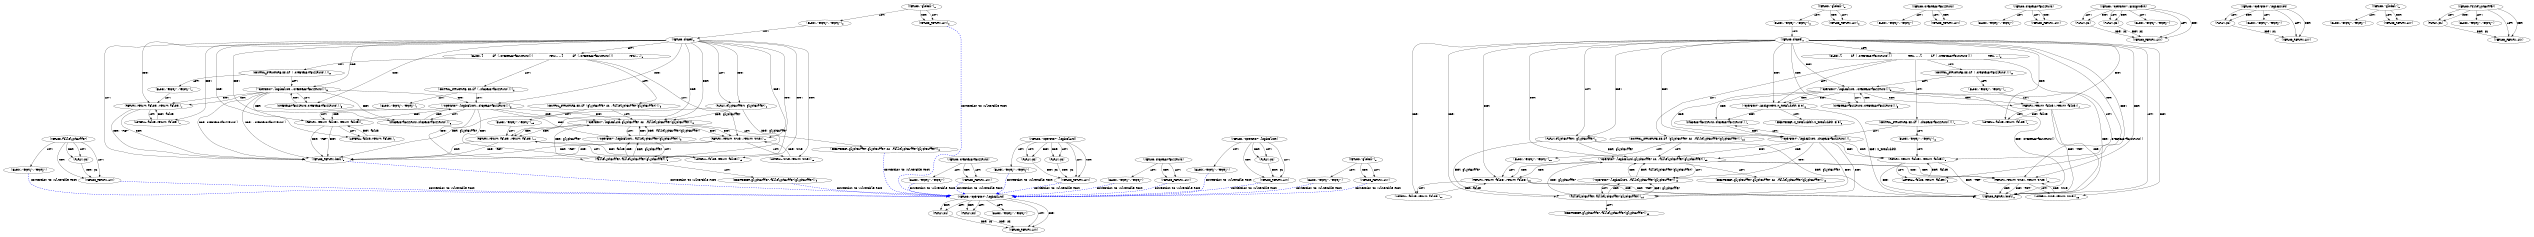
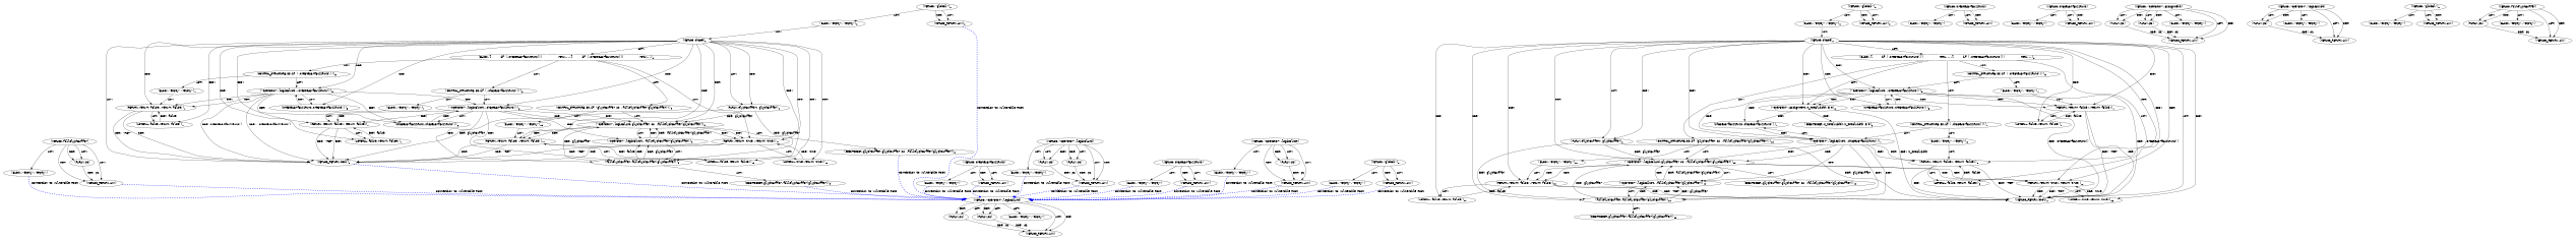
  digraph {
    fontname="DejaVu Sans Mono"
    node [fontname="DejaVu Sans Mono"]
    edge [fontname="DejaVu Sans Mono"]
    n1 [label=<(METHOD,&lt;operator&gt;.logicalAnd)>]
    n2 [label=<(PARAM,p1)>]
    n3 [label=<(PARAM,p2)>]
    n4 [label=<(BLOCK,&lt;empty&gt;,&lt;empty&gt;)>]
    n5 [label=<(METHOD_RETURN,ANY)>]
    n6 [label=<(METHOD,&lt;global&gt;)<SUB>1</SUB>>]
    n7 [label=<(BLOCK,&lt;empty&gt;,&lt;empty&gt;)<SUB>1</SUB>>]
    n8 [label=<(METHOD_RETURN,ANY)<SUB>1</SUB>>]
    n9 [label=<(METHOD,shape)<SUB>1</SUB>>]
    n10 [label=<(PARAM,GlyphBuffer* glyphBuffer)<SUB>1</SUB>>]
    n11 [label=<(BLOCK,{      if (!createHarfBuzzRuns())          retu...,{      if (!createHarfBuzzRuns())          retu...)<SUB>2</SUB>>]
    n12 [label=<(&lt;operator&gt;.logicalNot,!createHarfBuzzRuns())<SUB>3</SUB>>]
    n13 [label=<(createHarfBuzzRuns,createHarfBuzzRuns())<SUB>3</SUB>>]
    n14 [label=<(RETURN,return false;,return false;)<SUB>4</SUB>>]
    n15 [label=<(LITERAL,false,return false;)<SUB>4</SUB>>]
    n16 [label=<(&lt;operator&gt;.assignment,m_totalWidth = 0)<SUB>6</SUB>>]
    n17 [label=<(&lt;operator&gt;.logicalNot,!shapeHarfBuzzRuns())<SUB>7</SUB>>]
    n18 [label=<(RETURN,return false;,return false;)<SUB>8</SUB>>]
    n19 [label=<(LITERAL,false,return false;)<SUB>8</SUB>>]
    n20 [label=<(&lt;operator&gt;.logicalAnd,glyphBuffer &amp;&amp; !fillGlyphBuffer(glyphBuffer))<SUB>10</SUB>>]
    n21 [label=<(fillGlyphBuffer,fillGlyphBuffer(glyphBuffer))<SUB>10</SUB>>]
    n22 [label=<(RETURN,return false;,return false;)<SUB>11</SUB>>]
    n23 [label=<(LITERAL,false,return false;)<SUB>11</SUB>>]
    n24 [label=<(RETURN,return true;,return true;)<SUB>13</SUB>>]
    n25 [label=<(LITERAL,true,return true;)<SUB>13</SUB>>]
    n26 [label=<(METHOD_RETURN,bool)<SUB>1</SUB>>]
    n27 [label=<(CONTROL_STRUCTURE,IF,if (!createHarfBuzzRuns()))<SUB>3</SUB>>]
    n28 [label=<(CONTROL_STRUCTURE,IF,if (!shapeHarfBuzzRuns()))<SUB>7</SUB>>]
    n29 [label=<(CONTROL_STRUCTURE,IF,if (glyphBuffer &amp;&amp; !fillGlyphBuffer(glyphBuffer)))<SUB>10</SUB>>]
    n30 [label=<(shapeHarfBuzzRuns,shapeHarfBuzzRuns())<SUB>7</SUB>>]
    n31 [label=<(IDENTIFIER,m_totalWidth,m_totalWidth = 0)<SUB>6</SUB>>]
    n32 [label=<(&lt;operator&gt;.logicalNot,!fillGlyphBuffer(glyphBuffer))<SUB>10</SUB>>]
    n33 [label=<(IDENTIFIER,glyphBuffer,glyphBuffer &amp;&amp; !fillGlyphBuffer(glyphBuffer))<SUB>10</SUB>>]
    n34 [label=<(IDENTIFIER,glyphBuffer,fillGlyphBuffer(glyphBuffer))<SUB>10</SUB>>]
    n35 [label=<(BLOCK,&lt;empty&gt;,&lt;empty&gt;)<SUB>4</SUB>>]
    n36 [label=<(BLOCK,&lt;empty&gt;,&lt;empty&gt;)<SUB>8</SUB>>]
    n37 [label=<(BLOCK,&lt;empty&gt;,&lt;empty&gt;)<SUB>11</SUB>>]
    n38 [label=<(METHOD,createHarfBuzzRuns)>]
    n39 [label=<(BLOCK,&lt;empty&gt;,&lt;empty&gt;)>]
    n40 [label=<(METHOD_RETURN,ANY)>]
    n41 [label=<(METHOD,shapeHarfBuzzRuns)>]
    n42 [label=<(BLOCK,&lt;empty&gt;,&lt;empty&gt;)>]
    n43 [label=<(METHOD_RETURN,ANY)>]
    n44 [label=<(METHOD,&lt;operator&gt;.assignment)>]
    n45 [label=<(PARAM,p1)>]
    n46 [label=<(PARAM,p2)>]
    n47 [label=<(BLOCK,&lt;empty&gt;,&lt;empty&gt;)>]
    n48 [label=<(METHOD_RETURN,ANY)>]
    n49 [label=<(METHOD,&lt;operator&gt;.logicalNot)>]
    n50 [label=<(PARAM,p1)>]
    n51 [label=<(BLOCK,&lt;empty&gt;,&lt;empty&gt;)>]
    n52 [label=<(METHOD_RETURN,ANY)>]
    n53 [label=<(METHOD,&lt;global&gt;)<SUB>1</SUB>>]
    n54 [label=<(BLOCK,&lt;empty&gt;,&lt;empty&gt;)>]
    n55 [label=<(METHOD_RETURN,ANY)>]
    n56 [label=<(METHOD,fillGlyphBuffer)>]
    n57 [label=<(PARAM,p1)>]
    n58 [label=<(BLOCK,&lt;empty&gt;,&lt;empty&gt;)>]
    n59 [label=<(METHOD_RETURN,ANY)>]
    n60 [label=<(METHOD,fillGlyphBuffer)>]
    n61 [label=<(PARAM,p1)>]
    n62 [label=<(BLOCK,&lt;empty&gt;,&lt;empty&gt;)>]
    n63 [label=<(METHOD_RETURN,ANY)>]
    n64 [label=<(METHOD,&lt;global&gt;)<SUB>1</SUB>>]
    n65 [label=<(BLOCK,&lt;empty&gt;,&lt;empty&gt;)<SUB>1</SUB>>]
    n66 [label=<(METHOD_RETURN,ANY)<SUB>1</SUB>>]
    n67 [label=<(METHOD,shape)<SUB>1</SUB>>]
    n68 [label=<(PARAM,GlyphBuffer* glyphBuffer)<SUB>1</SUB>>]
    n69 [label=<(BLOCK,{      if (!createHarfBuzzRuns())          retu...,{      if (!createHarfBuzzRuns())          retu...)<SUB>2</SUB>>]
    n70 [label=<(&lt;operator&gt;.logicalNot,!createHarfBuzzRuns())<SUB>3</SUB>>]
    n71 [label=<(createHarfBuzzRuns,createHarfBuzzRuns())<SUB>3</SUB>>]
    n72 [label=<(RETURN,return false;,return false;)<SUB>4</SUB>>]
    n73 [label=<(LITERAL,false,return false;)<SUB>4</SUB>>]
    n74 [label=<(&lt;operator&gt;.logicalNot,!shapeHarfBuzzRuns())<SUB>6</SUB>>]
    n75 [label=<(RETURN,return false;,return false;)<SUB>7</SUB>>]
    n76 [label=<(LITERAL,false,return false;)<SUB>7</SUB>>]
    n77 [label=<(&lt;operator&gt;.logicalAnd,glyphBuffer &amp;&amp; !fillGlyphBuffer(glyphBuffer))<SUB>9</SUB>>]
    n78 [label=<(fillGlyphBuffer,fillGlyphBuffer(glyphBuffer))<SUB>9</SUB>>]
    n79 [label=<(RETURN,return false;,return false;)<SUB>10</SUB>>]
    n80 [label=<(LITERAL,false,return false;)<SUB>10</SUB>>]
    n81 [label=<(RETURN,return true;,return true;)<SUB>12</SUB>>]
    n82 [label=<(LITERAL,true,return true;)<SUB>12</SUB>>]
    n83 [label=<(METHOD_RETURN,bool)<SUB>1</SUB>>]
    n84 [label=<(CONTROL_STRUCTURE,IF,if (!createHarfBuzzRuns()))<SUB>3</SUB>>]
    n85 [label=<(CONTROL_STRUCTURE,IF,if (!shapeHarfBuzzRuns()))<SUB>6</SUB>>]
    n86 [label=<(CONTROL_STRUCTURE,IF,if (glyphBuffer &amp;&amp; !fillGlyphBuffer(glyphBuffer)))<SUB>9</SUB>>]
    n87 [label=<(shapeHarfBuzzRuns,shapeHarfBuzzRuns())<SUB>6</SUB>>]
    n88 [label=<(&lt;operator&gt;.logicalNot,!fillGlyphBuffer(glyphBuffer))<SUB>9</SUB>>]
    n89 [label=<(IDENTIFIER,glyphBuffer,glyphBuffer &amp;&amp; !fillGlyphBuffer(glyphBuffer))<SUB>9</SUB>>]
    n90 [label=<(IDENTIFIER,glyphBuffer,fillGlyphBuffer(glyphBuffer))<SUB>9</SUB>>]
    n91 [label=<(BLOCK,&lt;empty&gt;,&lt;empty&gt;)<SUB>4</SUB>>]
    n92 [label=<(BLOCK,&lt;empty&gt;,&lt;empty&gt;)<SUB>7</SUB>>]
    n93 [label=<(BLOCK,&lt;empty&gt;,&lt;empty&gt;)<SUB>10</SUB>>]
    n94 [label=<(METHOD,createHarfBuzzRuns)>]
    n95 [label=<(BLOCK,&lt;empty&gt;,&lt;empty&gt;)>]
    n96 [label=<(METHOD_RETURN,ANY)>]
    n97 [label=<(METHOD,&lt;operator&gt;.logicalAnd)>]
    n98 [label=<(PARAM,p1)>]
    n99 [label=<(PARAM,p2)>]
    n100 [label=<(BLOCK,&lt;empty&gt;,&lt;empty&gt;)>]
    n101 [label=<(METHOD_RETURN,ANY)>]
    n102 [label=<(METHOD,shapeHarfBuzzRuns)>]
    n103 [label=<(BLOCK,&lt;empty&gt;,&lt;empty&gt;)>]
    n104 [label=<(METHOD_RETURN,ANY)>]
    n105 [label=<(METHOD,&lt;operator&gt;.logicalNot)>]
    n106 [label=<(PARAM,p1)>]
    n107 [label=<(BLOCK,&lt;empty&gt;,&lt;empty&gt;)>]
    n108 [label=<(METHOD_RETURN,ANY)>]
    n109 [label=<(METHOD,&lt;global&gt;)<SUB>1</SUB>>]
    n110 [label=<(BLOCK,&lt;empty&gt;,&lt;empty&gt;)>]
    n111 [label=<(METHOD_RETURN,ANY)>]
    n1 -> n2 [label="AST: "]
    n1 -> n2 [label="DDG: "]
    n1 -> n3 [label="AST: "]
    n1 -> n3 [label="DDG: "]
    n1 -> n4 [label="AST: "]
    n1 -> n5 [label="AST: "]
    n1 -> n5 [label="CFG: "]
    n2 -> n5 [label="DDG: p1"]
    n3 -> n5 [label="DDG: p2"]
    n6 -> n7 [label="AST: "]
    n6 -> n8 [label="AST: "]
    n6 -> n8 [label="CFG: "]
    n7 -> n9 [label="AST: "]
    n9 -> n10 [label="AST: "]
    n9 -> n10 [label="DDG: "]
    n9 -> n11 [label="AST: "]
    n9 -> n12 [label="DDG: "]
    n9 -> n13 [label="CFG: "]
    n9 -> n14 [label="DDG: "]
    n9 -> n15 [label="DDG: "]
    n9 -> n16 [label="DDG: "]
    n9 -> n17 [label="DDG: "]
    n9 -> n18 [label="DDG: "]
    n9 -> n19 [label="DDG: "]
    n9 -> n20 [label="DDG: "]
    n9 -> n21 [label="DDG: "]
    n9 -> n22 [label="DDG: "]
    n9 -> n23 [label="DDG: "]
    n9 -> n24 [label="DDG: "]
    n9 -> n25 [label="DDG: "]
    n9 -> n26 [label="AST: "]
    n10 -> n20 [label="DDG: glyphBuffer"]
    n10 -> n21 [label="DDG: glyphBuffer"]
    n10 -> n26 [label="DDG: glyphBuffer"]
    n11 -> n16 [label="AST: "]
    n11 -> n24 [label="AST: "]
    n11 -> n27 [label="AST: "]
    n11 -> n28 [label="AST: "]
    n11 -> n29 [label="AST: "]
    n12 -> n13 [label="AST: "]
    n12 -> n14 [label="CFG: "]
    n12 -> n14 [label="CDG: "]
    n12 -> n16 [label="CFG: "]
    n12 -> n16 [label="CDG: "]
    n12 -> n17 [label="CDG: "]
    n12 -> n26 [label="DDG: createHarfBuzzRuns()"]
    n12 -> n26 [label="DDG: !createHarfBuzzRuns()"]
    n12 -> n30 [label="CDG: "]
    n13 -> n12 [label="CFG: "]
    n14 -> n15 [label="AST: "]
    n14 -> n26 [label="CFG: "]
    n14 -> n26 [label="DDG: &lt;RET&gt;"]
    n15 -> n14 [label="DDG: false"]
    n16 -> n26 [label="DDG: m_totalWidth"]
    n16 -> n30 [label="CFG: "]
-   n16 -> n31 [label="AST: "]
+   n16 -> n31 [label="CDG: "]
    n17 -> n18 [label="CFG: "]
    n17 -> n18 [label="CDG: "]
    n17 -> n20 [label="CFG: "]
    n17 -> n20 [label="CDG: "]
    n17 -> n21 [label="CFG: "]
    n17 -> n21 [label="CDG: "]
    n17 -> n30 [label="AST: "]
    n17 -> n32 [label="CDG: "]
    n18 -> n19 [label="AST: "]
    n18 -> n26 [label="CFG: "]
    n18 -> n26 [label="DDG: &lt;RET&gt;"]
    n19 -> n18 [label="DDG: false"]
    n20 -> n22 [label="CFG: "]
    n20 -> n22 [label="CDG: "]
    n20 -> n24 [label="CFG: "]
    n20 -> n24 [label="CDG: "]
    n20 -> n32 [label="AST: "]
    n20 -> n33 [label="AST: "]
    n21 -> n20 [label="DDG: glyphBuffer"]
    n21 -> n32 [label="CFG: "]
    n21 -> n32 [label="DDG: glyphBuffer"]
    n21 -> n34 [label="AST: "]
    n22 -> n23 [label="AST: "]
    n22 -> n26 [label="CFG: "]
    n22 -> n26 [label="DDG: &lt;RET&gt;"]
    n23 -> n22 [label="DDG: false"]
    n24 -> n25 [label="AST: "]
    n24 -> n26 [label="CFG: "]
    n24 -> n26 [label="DDG: &lt;RET&gt;"]
    n25 -> n24 [label="DDG: true"]
    n27 -> n12 [label="AST: "]
    n27 -> n35 [label="AST: "]
    n28 -> n17 [label="AST: "]
    n28 -> n36 [label="AST: "]
    n29 -> n20 [label="AST: "]
    n29 -> n37 [label="AST: "]
    n30 -> n17 [label="CFG: "]
    n32 -> n20 [label="CFG: "]
    n32 -> n20 [label="DDG: fillGlyphBuffer(glyphBuffer)"]
    n32 -> n21 [label="AST: "]
    n35 -> n14 [label="AST: "]
    n36 -> n18 [label="AST: "]
    n37 -> n22 [label="AST: "]
    n38 -> n39 [label="AST: "]
    n38 -> n40 [label="AST: "]
    n38 -> n40 [label="CFG: "]
    n41 -> n42 [label="AST: "]
    n41 -> n43 [label="AST: "]
    n41 -> n43 [label="CFG: "]
    n44 -> n45 [label="AST: "]
    n44 -> n45 [label="DDG: "]
    n44 -> n46 [label="AST: "]
    n44 -> n46 [label="DDG: "]
    n44 -> n47 [label="AST: "]
    n44 -> n48 [label="AST: "]
    n44 -> n48 [label="CFG: "]
    n45 -> n48 [label="DDG: p1"]
    n46 -> n48 [label="DDG: p2"]
    n49 -> n50 [label="AST: "]
    n49 -> n50 [label="DDG: "]
    n49 -> n51 [label="AST: "]
    n49 -> n52 [label="AST: "]
    n49 -> n52 [label="CFG: "]
    n50 -> n52 [label="DDG: p1"]
    n53 -> n54 [label="AST: "]
    n53 -> n55 [label="AST: "]
    n53 -> n55 [label="CFG: "]
    n56 -> n57 [label="AST: "]
    n56 -> n57 [label="DDG: "]
    n56 -> n58 [label="AST: "]
    n56 -> n59 [label="AST: "]
    n56 -> n59 [label="CFG: "]
    n57 -> n59 [label="DDG: p1"]
    n60 -> n61 [label="AST: "]
    n60 -> n61 [label="DDG: "]
    n60 -> n62 [label="AST: "]
    n60 -> n63 [label="AST: "]
    n60 -> n63 [label="CFG: "]
    n61 -> n63 [label="DDG: p1"]
    n62 -> n1 [color=blue label="Connection to Vulnerable Root" penwidth=2.0 style=dashed]
    n63 -> n1 [color=blue label="Connection to Vulnerable Root" penwidth=2.0 style=dashed]
    n64 -> n65 [label="AST: "]
    n64 -> n66 [label="AST: "]
    n64 -> n66 [label="CFG: "]
    n65 -> n67 [label="AST: "]
    n66 -> n1 [color=blue label="Connection to Vulnerable Root" penwidth=2.0 style=dashed]
    n67 -> n68 [label="AST: "]
    n67 -> n68 [label="DDG: "]
    n67 -> n69 [label="AST: "]
    n67 -> n70 [label="DDG: "]
    n67 -> n71 [label="CFG: "]
    n67 -> n72 [label="DDG: "]
    n67 -> n73 [label="DDG: "]
    n67 -> n74 [label="DDG: "]
    n67 -> n75 [label="DDG: "]
    n67 -> n76 [label="DDG: "]
    n67 -> n77 [label="DDG: "]
    n67 -> n78 [label="DDG: "]
    n67 -> n79 [label="DDG: "]
    n67 -> n80 [label="DDG: "]
    n67 -> n81 [label="DDG: "]
    n67 -> n82 [label="DDG: "]
    n67 -> n83 [label="AST: "]
    n68 -> n77 [label="DDG: glyphBuffer"]
    n68 -> n78 [label="DDG: glyphBuffer"]
    n68 -> n83 [label="DDG: glyphBuffer"]
    n69 -> n81 [label="AST: "]
    n69 -> n84 [label="AST: "]
    n69 -> n85 [label="AST: "]
    n69 -> n86 [label="AST: "]
    n70 -> n71 [label="AST: "]
    n70 -> n72 [label="CFG: "]
    n70 -> n72 [label="CDG: "]
    n70 -> n74 [label="CDG: "]
    n70 -> n83 [label="DDG: createHarfBuzzRuns()"]
    n70 -> n83 [label="DDG: !createHarfBuzzRuns()"]
    n70 -> n87 [label="CFG: "]
    n70 -> n87 [label="CDG: "]
    n71 -> n70 [label="CFG: "]
    n72 -> n73 [label="AST: "]
    n72 -> n83 [label="CFG: "]
    n72 -> n83 [label="DDG: &lt;RET&gt;"]
    n73 -> n72 [label="DDG: false"]
    n74 -> n75 [label="CFG: "]
    n74 -> n75 [label="CDG: "]
    n74 -> n77 [label="CFG: "]
    n74 -> n77 [label="CDG: "]
    n74 -> n78 [label="CFG: "]
    n74 -> n78 [label="CDG: "]
    n74 -> n87 [label="AST: "]
    n74 -> n88 [label="CDG: "]
    n75 -> n76 [label="AST: "]
    n75 -> n83 [label="CFG: "]
    n75 -> n83 [label="DDG: &lt;RET&gt;"]
    n76 -> n75 [label="DDG: false"]
    n77 -> n79 [label="CFG: "]
    n77 -> n79 [label="CDG: "]
    n77 -> n81 [label="CFG: "]
    n77 -> n81 [label="CDG: "]
    n77 -> n88 [label="AST: "]
    n77 -> n89 [label="AST: "]
    n78 -> n77 [label="DDG: glyphBuffer"]
    n78 -> n88 [label="CFG: "]
    n78 -> n88 [label="DDG: glyphBuffer"]
    n78 -> n90 [label="AST: "]
    n79 -> n80 [label="AST: "]
    n79 -> n83 [label="CFG: "]
    n79 -> n83 [label="DDG: &lt;RET&gt;"]
    n80 -> n79 [label="DDG: false"]
    n81 -> n82 [label="AST: "]
    n81 -> n83 [label="CFG: "]
    n81 -> n83 [label="DDG: &lt;RET&gt;"]
    n82 -> n81 [label="DDG: true"]
    n83 -> n1 [color=blue label="Connection to Vulnerable Root" penwidth=2.0 style=dashed]
    n84 -> n70 [label="AST: "]
    n84 -> n91 [label="AST: "]
    n85 -> n74 [label="AST: "]
    n85 -> n92 [label="AST: "]
    n86 -> n77 [label="AST: "]
    n86 -> n93 [label="AST: "]
    n87 -> n74 [label="CFG: "]
    n88 -> n77 [label="CFG: "]
    n88 -> n77 [label="DDG: fillGlyphBuffer(glyphBuffer)"]
    n88 -> n78 [label="AST: "]
    n89 -> n1 [color=blue label="Connection to Vulnerable Root" penwidth=2.0 style=dashed]
    n90 -> n1 [color=blue label="Connection to Vulnerable Root" penwidth=2.0 style=dashed]
    n91 -> n72 [label="AST: "]
    n92 -> n75 [label="AST: "]
    n93 -> n79 [label="AST: "]
    n94 -> n95 [label="AST: "]
    n94 -> n96 [label="AST: "]
    n94 -> n96 [label="CFG: "]
    n95 -> n1 [color=blue label="Connection to Vulnerable Root" penwidth=2.0 style=dashed]
    n96 -> n1 [color=blue label="Connection to Vulnerable Root" penwidth=2.0 style=dashed]
    n97 -> n98 [label="AST: "]
    n97 -> n98 [label="DDG: "]
    n97 -> n99 [label="AST: "]
    n97 -> n99 [label="DDG: "]
    n97 -> n100 [label="AST: "]
    n97 -> n101 [label="AST: "]
    n97 -> n101 [label="CFG: "]
    n98 -> n101 [label="DDG: p1"]
    n99 -> n101 [label="DDG: p2"]
    n100 -> n1 [color=blue label="Connection to Vulnerable Root" penwidth=2.0 style=dashed]
    n101 -> n1 [color=blue label="Connection to Vulnerable Root" penwidth=2.0 style=dashed]
    n102 -> n103 [label="AST: "]
    n102 -> n104 [label="AST: "]
    n102 -> n104 [label="CFG: "]
    n103 -> n1 [color=blue label="Connection to Vulnerable Root" penwidth=2.0 style=dashed]
    n104 -> n1 [color=blue label="Connection to Vulnerable Root" penwidth=2.0 style=dashed]
    n105 -> n106 [label="AST: "]
    n105 -> n106 [label="DDG: "]
    n105 -> n107 [label="AST: "]
    n105 -> n108 [label="AST: "]
    n105 -> n108 [label="CFG: "]
    n106 -> n108 [label="DDG: p1"]
    n107 -> n1 [color=blue label="Connection to Vulnerable Root" penwidth=2.0 style=dashed]
    n108 -> n1 [color=blue label="Connection to Vulnerable Root" penwidth=2.0 style=dashed]
    n109 -> n110 [label="AST: "]
    n109 -> n111 [label="AST: "]
    n109 -> n111 [label="CFG: "]
    n110 -> n1 [color=blue label="Connection to Vulnerable Root" penwidth=2.0 style=dashed]
    n111 -> n1 [color=blue label="Connection to Vulnerable Root" penwidth=2.0 style=dashed]
  }
